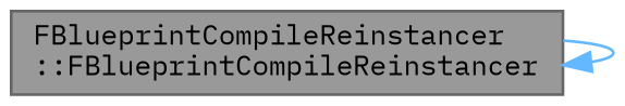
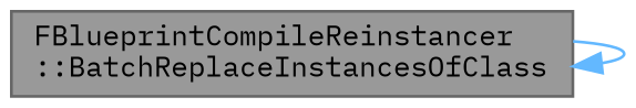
  digraph {
    rankdir=TB
    fontname="IBM Plex Mono"
-   n1 [color=gray40 fillcolor=grey60 fontcolor=black fontname="IBM Plex Mono" fontsize=10 height=0.2 label="FBlueprintCompileReinstancer\l::FBlueprintCompileReinstancer" shape=box style=filled width=0.4]
+   n1 [color=gray40 fillcolor=grey60 fontcolor=black fontname="IBM Plex Mono" fontsize=10 height=0.2 label="FBlueprintCompileReinstancer\l::BatchReplaceInstancesOfClass" shape=box style=filled width=0.4]
    n1 -> n1 [color=steelblue1 fontname="IBM Plex Mono" fontsize=10 labelfontname=Helvetica labelfontsize=10 style=solid]
  }
